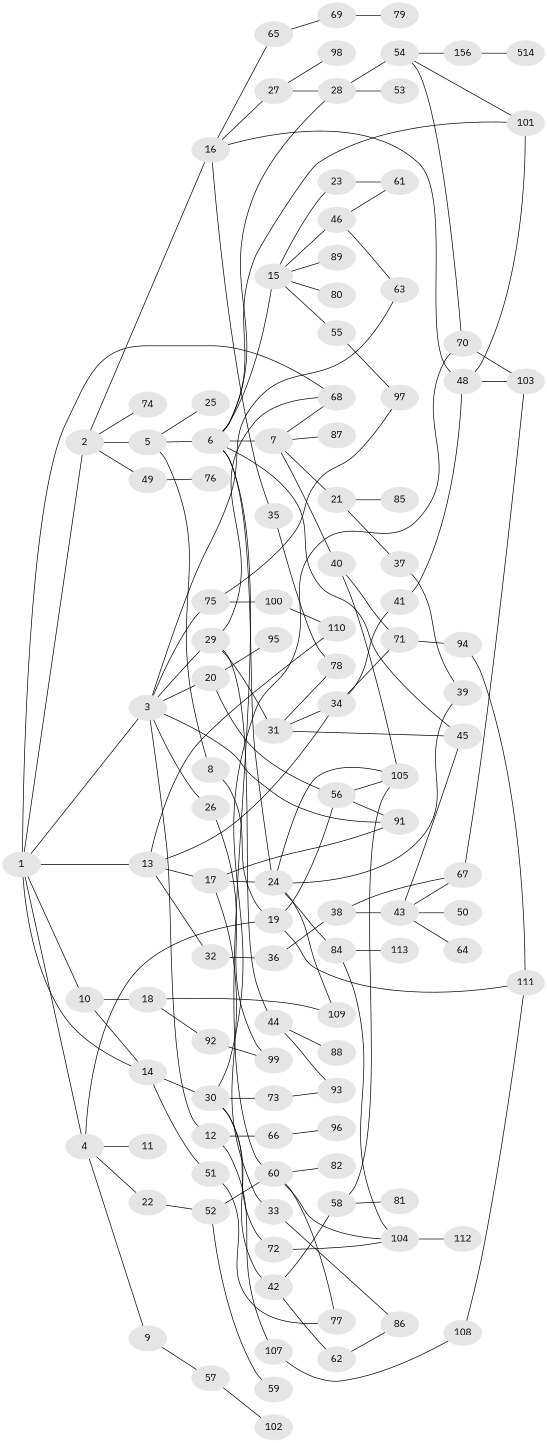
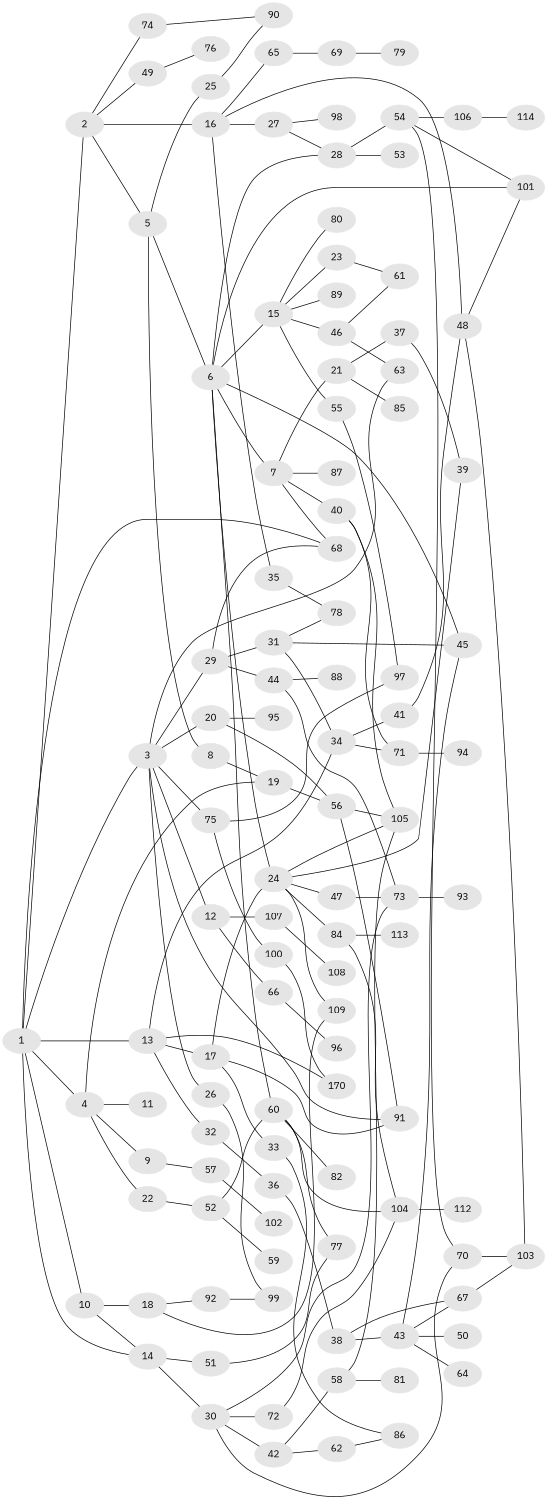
  graph {
    fontname="IBM Plex Sans"
    rankdir=LR
    node [color=gray90 fontname="IBM Plex Sans" style=filled]
    edge [fontname="IBM Plex Sans"]
    1
    2
    3
    4
    10
    13
    14
    68
    5
    16
    49
    74
    12
    20
    26
    29
    63
    75
    91
    9
    11
    19
    22
    18
    17
    32
    34
-   110
+   110 [label=170]
    30
    51
    6
    8
    25
    27
    35
    48
    65
    76
+   90
    66
    107
    56
    95
    99
    31
    44
    97
    100
    57
-   111
    52
    7
    15
    24
    28
    45
    60
    101
    21
    40
    87
    23
    46
    55
    80
    89
    109
    39
+   47
    84
    105
    53
    54
    77
    82
    104
    37
    85
    71
    102
    92
    96
    108
    33
    36
    41
    42
    70
    72
    73
    61
    98
    78
    103
    69
    86
    59
    113
-   106 [label=156]
+   106
    88
    93
    58
    62
    38
    94
    43
    67
    50
    64
    81
-   114 [label=514]
+   114
    112
    79
    1 -- 2
    1 -- 3
    1 -- 4
    1 -- 10
    1 -- 13
    1 -- 14
    1 -- 68
    2 -- 5
    2 -- 16
    2 -- 49
    2 -- 74
    3 -- 12
    3 -- 20
    3 -- 26
    3 -- 29
    3 -- 63
    3 -- 75
    3 -- 91
    4 -- 9
    4 -- 11
    4 -- 19
    4 -- 22
    10 -- 14
    10 -- 18
    13 -- 17
    13 -- 32
    13 -- 34
    13 -- 110
    14 -- 30
    14 -- 51
    5 -- 6
    5 -- 8
    5 -- 25
    16 -- 27
    16 -- 35
    16 -- 48
    16 -- 65
    49 -- 76
+   74 -- 90
    12 -- 66
    12 -- 107
    20 -- 56
    20 -- 95
    26 -- 99
    29 -- 68
    29 -- 31
    29 -- 44
    75 -- 97
    75 -- 100
    9 -- 57
    19 -- 56
-   19 -- 111
    22 -- 52
    18 -- 109
    18 -- 92
    17 -- 91
    17 -- 24
    17 -- 33
    32 -- 36
    34 -- 71
    34 -- 41
    30 -- 42
    30 -- 70
    30 -- 72
    30 -- 73
    51 -- 77
    6 -- 7
    6 -- 15
    6 -- 24
    6 -- 28
    6 -- 45
    6 -- 60
    6 -- 101
    8 -- 19
+   25 -- 90
    27 -- 28
    27 -- 98
    35 -- 78
    48 -- 101
    48 -- 103
    65 -- 69
    66 -- 96
    107 -- 108
    56 -- 91
    56 -- 105
    31 -- 34
    31 -- 45
    31 -- 78
    44 -- 88
-   44 -- 93
+   44 -- 73
    100 -- 110
    57 -- 102
    52 -- 60
    52 -- 59
    7 -- 68
    7 -- 21
    7 -- 40
    7 -- 87
    15 -- 23
    15 -- 46
    15 -- 55
    15 -- 80
    15 -- 89
    24 -- 109
    24 -- 39
+   24 -- 47
    24 -- 84
    24 -- 105
    28 -- 53
    28 -- 54
    60 -- 77
    60 -- 82
    60 -- 104
    21 -- 37
    21 -- 85
    40 -- 105
    40 -- 71
    23 -- 61
    46 -- 63
    46 -- 61
    55 -- 97
+   47 -- 73
    84 -- 104
    84 -- 113
    54 -- 101
    54 -- 70
    54 -- 106
    104 -- 112
    37 -- 39
    71 -- 94
    92 -- 99
-   108 -- 111
    33 -- 86
    36 -- 38
    41 -- 48
    42 -- 58
    42 -- 62
    70 -- 103
    72 -- 104
    73 -- 93
    69 -- 79
    106 -- 114
    58 -- 105
    58 -- 81
    62 -- 86
    38 -- 43
    38 -- 67
-   94 -- 111
    43 -- 45
    43 -- 67
    43 -- 50
    43 -- 64
    67 -- 103
  }
